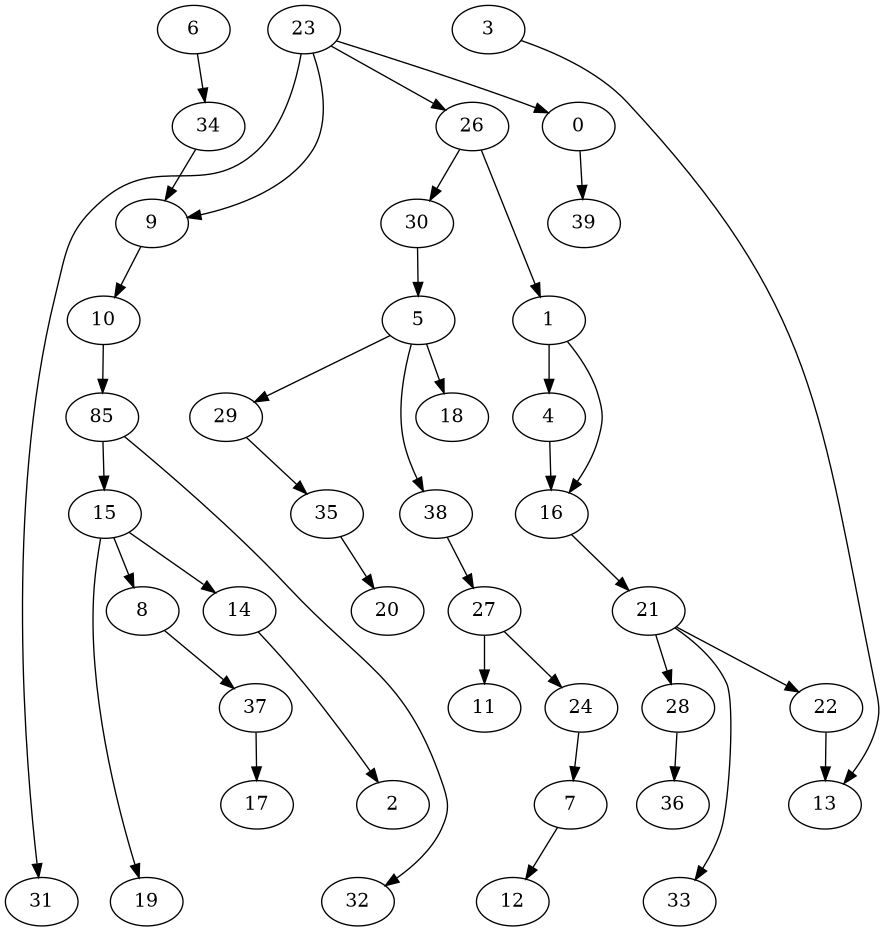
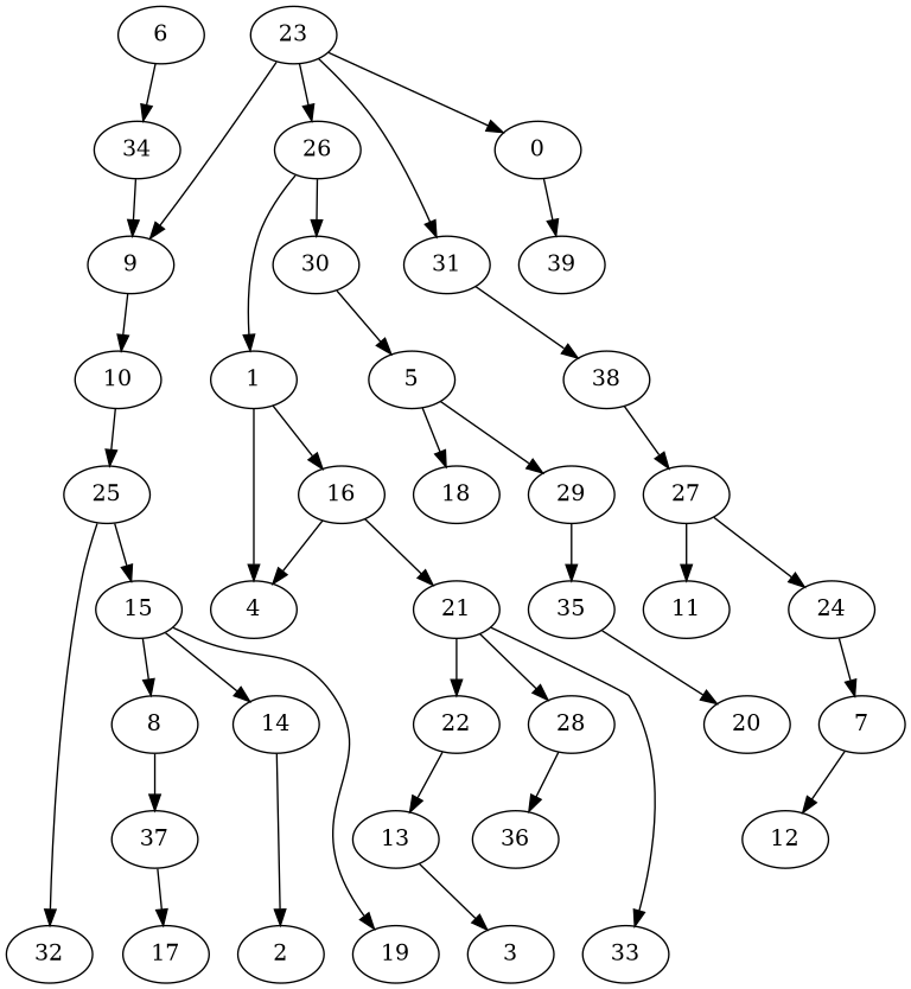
  digraph {
    edge [weight=0]
    0
    39
    1
    16
    4
    21
    22
    28
    33
    13
    36
    3
    8
    37
    17
    5
    18
    29
    35
    20
    6
    34
    9
    10
-   25 [label=85]
+   25
    15
    32
    7
    12
    14
    19
    2
    24
    23
    26
    31
    30
    38
    27
    11
    0 -> 39
    1 -> 16
    1 -> 4 [weight=1]
-   4 -> 16
+   16 -> 4
    16 -> 21
    21 -> 22
    21 -> 28
    21 -> 33
    22 -> 13
    28 -> 36
-   3 -> 13
+   13 -> 3
    8 -> 37
    37 -> 17
    5 -> 18
    5 -> 29
    29 -> 35
    35 -> 20
    6 -> 34
    34 -> 9
    9 -> 10
    10 -> 25
    25 -> 15
    25 -> 32
    15 -> 8
    15 -> 14
    15 -> 19
    7 -> 12
    14 -> 2
    24 -> 7
    23 -> 0
    23 -> 9
    23 -> 26
    23 -> 31
    26 -> 1
    26 -> 30
-   5 -> 38
+   31 -> 38
    30 -> 5
    38 -> 27
    27 -> 24
    27 -> 11 [weight=1]
  }
